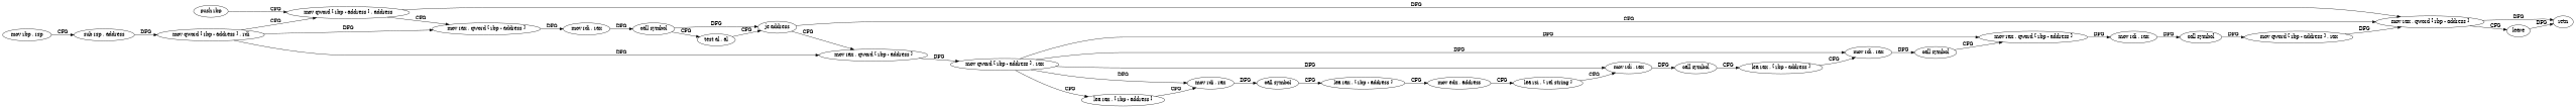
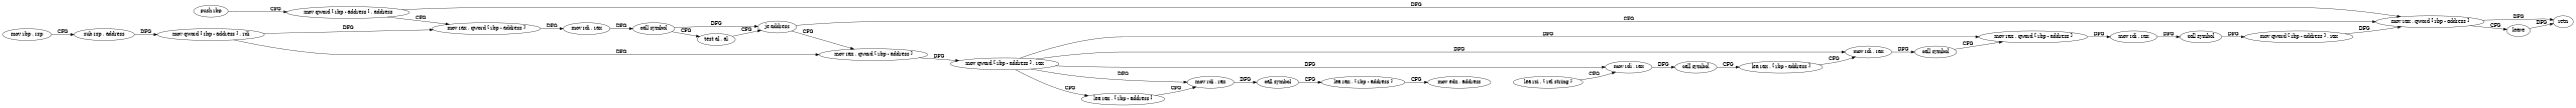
  digraph {
    rankdir=LR
    n1 [label="push rbp"]
    n2 [label="mov qword [ rbp - address ] , address"]
    n3 [label="mov rbp , rsp"]
    n4 [label="sub rsp , address"]
    n5 [label="mov qword [ rbp - address ] , rdi"]
    n6 [label="mov rax , qword [ rbp - address ]"]
    n7 [label="mov rax , qword [ rbp - address ]"]
    n8 [label="mov rax , qword [ rbp - address ]"]
    n9 [label="mov rdi , rax"]
    n10 [label="mov qword [ rbp - address ] , rax"]
    n11 [label=leave]
    n12 [label=retn]
    n13 [label="call symbol"]
    n14 [label="test al , al"]
    n15 [label="je address"]
    n16 [label="lea rax , [ rbp - address ]"]
    n17 [label="mov rdi , rax"]
    n18 [label="mov rdi , rax"]
    n19 [label="mov rdi , rax"]
    n20 [label="mov rax , qword [ rbp - address ]"]
    n21 [label="call symbol"]
    n22 [label="call symbol"]
    n23 [label="call symbol"]
    n24 [label="mov rdi , rax"]
    n25 [label="lea rax , [ rbp - address ]"]
    n26 [label="mov edx , address"]
    n27 [label="lea rsi , [ rel string ]"]
    n28 [label="lea rax , [ rbp - address ]"]
    n29 [label="call symbol"]
    n30 [label="mov qword [ rbp - address ] , rax"]
    n1 -> n2 [label=CFG]
    n2 -> n6 [label=CFG]
    n2 -> n8 [label=DFG]
    n3 -> n4 [label=CFG]
    n4 -> n5 [label=DFG]
-   n5 -> n2 [label=CFG]
    n5 -> n6 [label=DFG]
    n5 -> n7 [label=DFG]
    n6 -> n9 [label=DFG]
    n7 -> n10 [label=DFG]
    n8 -> n11 [label=CFG]
    n8 -> n12 [label=DFG]
    n9 -> n13 [label=DFG]
    n10 -> n16 [label=CFG]
    n10 -> n17 [label=DFG]
    n10 -> n18 [label=DFG]
    n10 -> n19 [label=DFG]
    n10 -> n20 [label=DFG]
    n11 -> n12 [label=DFG]
    n13 -> n14 [label=CFG]
    n13 -> n15 [label=DFG]
    n14 -> n15 [label=CFG]
    n15 -> n7 [label=CFG]
    n15 -> n8 [label=CFG]
    n16 -> n17 [label=CFG]
    n17 -> n21 [label=DFG]
    n18 -> n22 [label=DFG]
    n19 -> n23 [label=DFG]
    n20 -> n24 [label=DFG]
    n21 -> n25 [label=CFG]
    n22 -> n28 [label=CFG]
    n23 -> n20 [label=CFG]
    n24 -> n29 [label=DFG]
    n25 -> n26 [label=CFG]
-   n26 -> n27 [label=CFG]
    n27 -> n18 [label=CFG]
    n28 -> n19 [label=CFG]
    n29 -> n30 [label=DFG]
    n30 -> n8 [label=DFG]
  }
